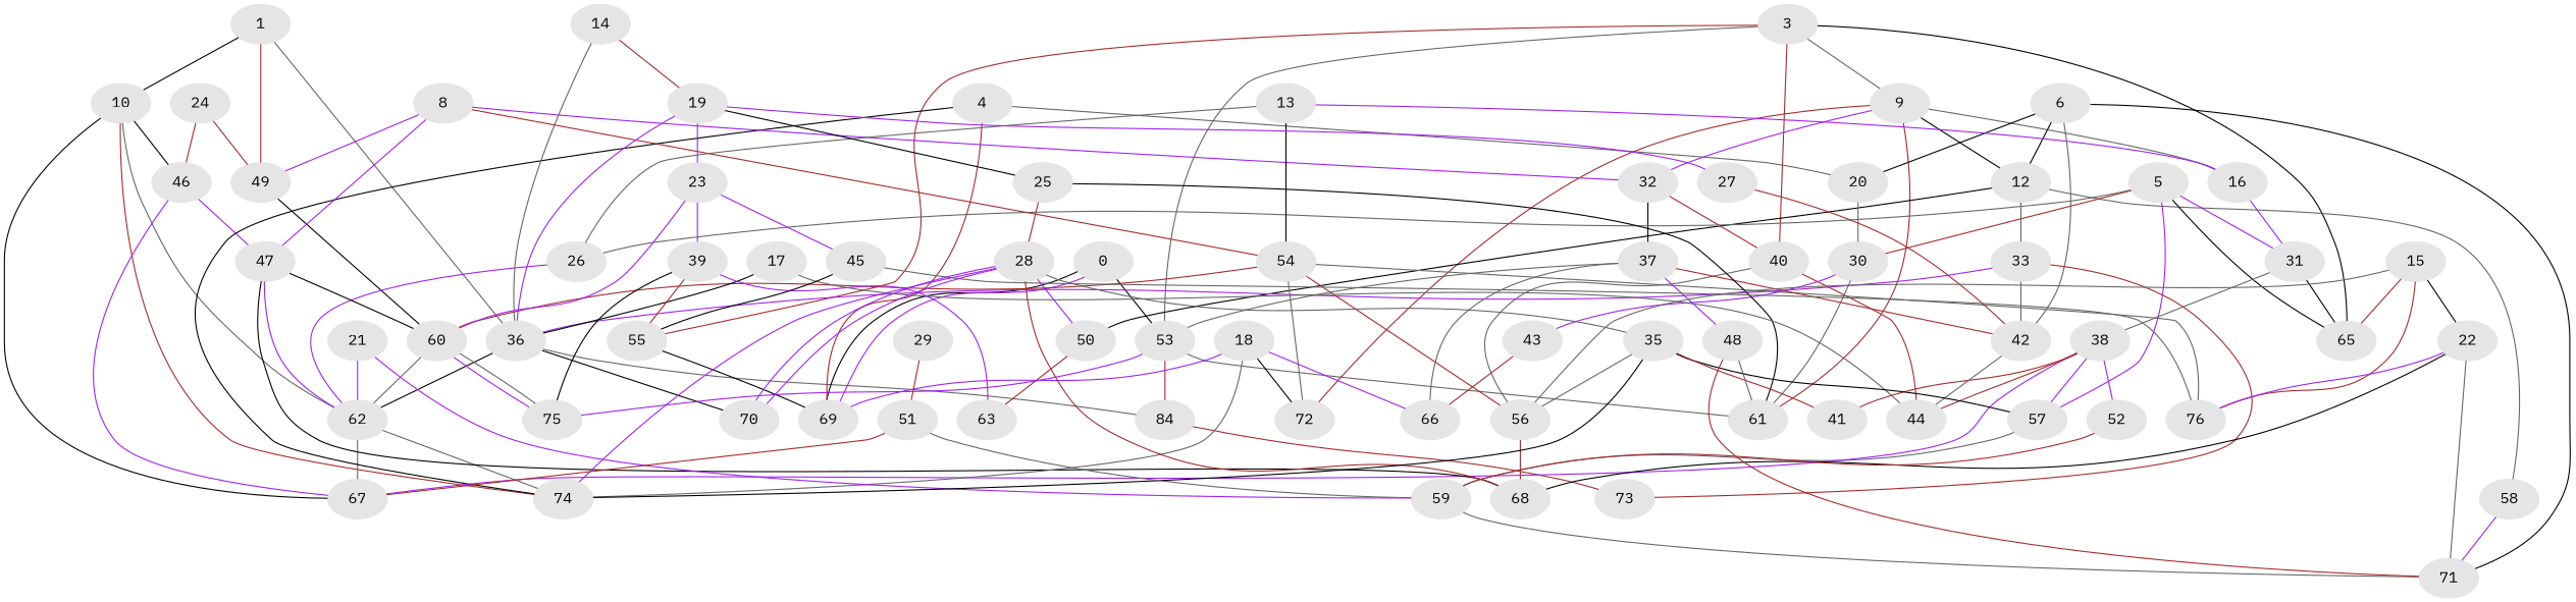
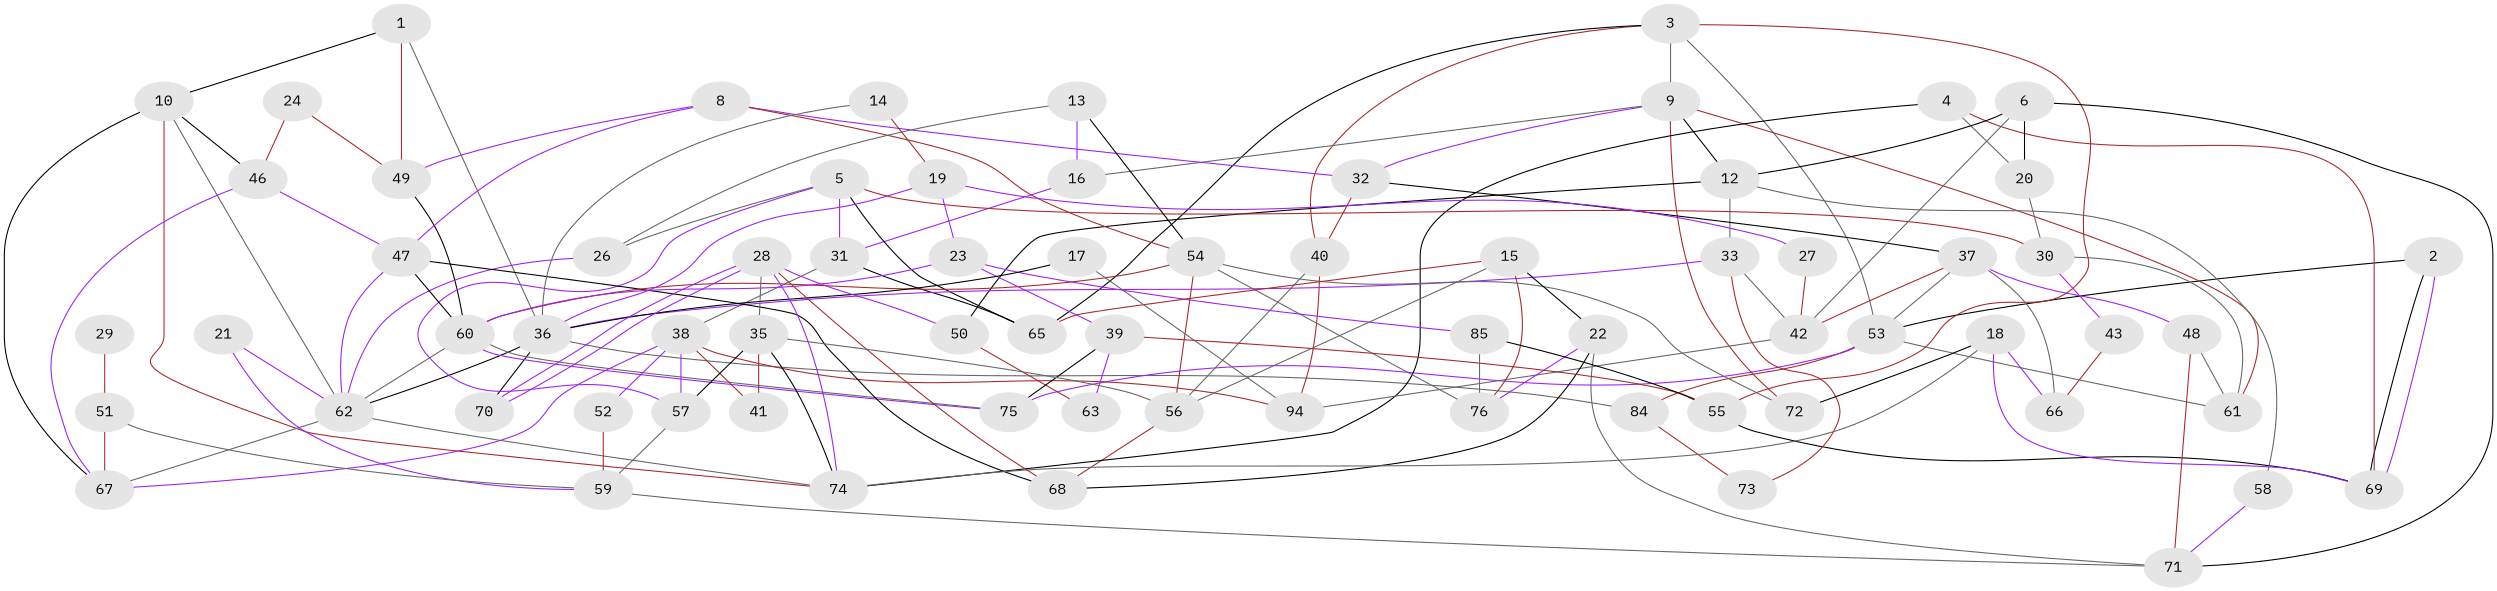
  graph {
    fontname="IBM Plex Mono"
    node [color=gray90 fontname="IBM Plex Mono" style=filled]
    edge [color=gray40 fontname="IBM Plex Mono"]
    1
    10
    36
    49
    74
    46
    62
    67
    70
    n10 [label=84]
    60
-   2 [label=0]
+   2
    53
    69
    61
    75
    3
    9
    40
    55
    65
    12
    32
    16
    72
    56
-   44
+   44 [label=94]
    4
    20
    30
    5
    26
    31
    57
    43
    38
    59
    6
    42
    71
    33
    50
    58
    8
    47
    54
    37
    68
    76
    73
    63
    13
    14
    19
    23
-   25
    27
    15
    22
    17
    18
    66
    39
-   45
+   45 [label=85]
    28
    21
    24
    35
    41
    29
    51
    52
    48
    1 -- 10 [color=black]
    1 -- 36
    1 -- 49 [color=brown]
    10 -- 74 [color=brown]
    10 -- 46 [color=black]
    10 -- 62
    10 -- 67 [color=black]
    36 -- 62 [color=black]
    36 -- 70 [color=black]
    36 -- n10
    49 -- 60 [color=black]
    46 -- 67 [color=purple]
    46 -- 47 [color=purple]
    62 -- 74
    62 -- 67
    n10 -- 73 [color=brown]
    60 -- 62
    60 -- 75 [color=purple]
    60 -- 75
    2 -- 53 [color=black]
    2 -- 69 [color=black]
    2 -- 69 [color=purple]
    53 -- n10 [color=brown]
    53 -- 61
    53 -- 75 [color=purple]
    3 -- 53
    3 -- 9
    3 -- 40 [color=brown]
    3 -- 55 [color=brown]
    3 -- 65 [color=black]
    9 -- 61 [color=brown]
    9 -- 12 [color=black]
    9 -- 32 [color=purple]
    9 -- 16
    9 -- 72 [color=brown]
    40 -- 56
    40 -- 44 [color=brown]
    55 -- 69 [color=black]
    12 -- 33
    12 -- 50 [color=black]
    12 -- 58
    32 -- 40 [color=brown]
    32 -- 37 [color=black]
    16 -- 31 [color=purple]
    56 -- 68 [color=brown]
    4 -- 74 [color=black]
    4 -- 69 [color=brown]
    4 -- 20
    20 -- 30
    30 -- 61
    30 -- 43 [color=purple]
    5 -- 65 [color=black]
    5 -- 30 [color=brown]
    5 -- 26
    5 -- 31 [color=purple]
    5 -- 57 [color=purple]
    26 -- 62 [color=purple]
    31 -- 65 [color=black]
    31 -- 38
    57 -- 59
    43 -- 66 [color=brown]
    38 -- 67 [color=purple]
    38 -- 44 [color=brown]
    38 -- 57 [color=purple]
    38 -- 41 [color=brown]
    38 -- 52 [color=purple]
    59 -- 71
    6 -- 12 [color=black]
    6 -- 20 [color=black]
    6 -- 42
    6 -- 71 [color=black]
    42 -- 44
    33 -- 36 [color=purple]
    33 -- 42
    33 -- 73 [color=brown]
    50 -- 63 [color=brown]
    58 -- 71 [color=purple]
    8 -- 49 [color=purple]
    8 -- 32 [color=purple]
    8 -- 47 [color=purple]
    8 -- 54 [color=brown]
    47 -- 62 [color=purple]
    47 -- 60 [color=black]
    47 -- 68 [color=black]
    54 -- 60 [color=brown]
    54 -- 72
    54 -- 56 [color=brown]
    54 -- 76
    37 -- 53
    37 -- 42 [color=brown]
    37 -- 66
    37 -- 48 [color=purple]
    13 -- 16 [color=purple]
    13 -- 26
    13 -- 54 [color=black]
    14 -- 36
    14 -- 19 [color=brown]
    19 -- 36 [color=purple]
    19 -- 23 [color=purple]
-   19 -- 25 [color=black]
    19 -- 27 [color=purple]
    23 -- 60 [color=purple]
    23 -- 39 [color=purple]
    23 -- 45 [color=purple]
-   25 -- 61 [color=black]
-   25 -- 28 [color=brown]
    27 -- 42 [color=brown]
    15 -- 65 [color=brown]
    15 -- 56
    15 -- 76 [color=brown]
    15 -- 22 [color=black]
    22 -- 71
    22 -- 68 [color=black]
    22 -- 76 [color=purple]
    17 -- 36 [color=black]
    17 -- 44
    18 -- 74
    18 -- 69 [color=purple]
    18 -- 72 [color=black]
    18 -- 66 [color=purple]
    39 -- 75 [color=black]
    39 -- 55 [color=brown]
    39 -- 63 [color=purple]
    45 -- 55 [color=black]
    45 -- 76
    28 -- 74 [color=purple]
    28 -- 70 [color=purple]
    28 -- 70 [color=purple]
    28 -- 50 [color=purple]
    28 -- 68 [color=brown]
    28 -- 35
    21 -- 62 [color=purple]
    21 -- 59 [color=purple]
    24 -- 49 [color=brown]
    24 -- 46 [color=brown]
    35 -- 74 [color=black]
    35 -- 56
    35 -- 57 [color=black]
    35 -- 41 [color=brown]
    29 -- 51 [color=brown]
    51 -- 67 [color=brown]
    51 -- 59
    52 -- 59 [color=brown]
    48 -- 61
    48 -- 71 [color=brown]
  }
